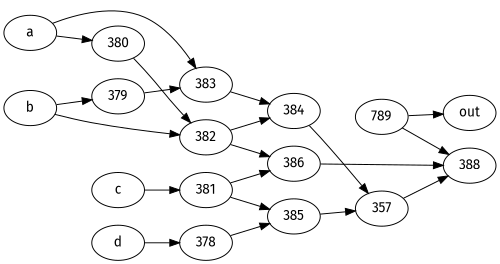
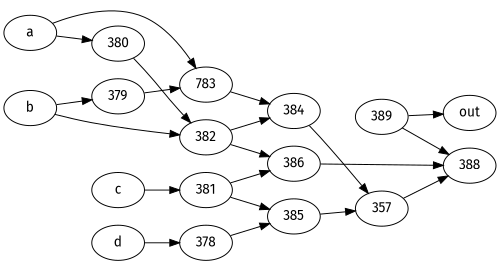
  strict digraph {
    fontname="Fira Sans"
    rankdir=LR
    node [fontname="Fira Sans"]
    edge [fontname="Fira Sans"]
-   389 [label=789]
+   389
    out
    388
    a
    380
-   383
+   383 [label=783]
    382
    384
    386
    n10 [label=357]
    b
    379
    c
    381
    385
    d
    378
    389 -> out
    389 -> 388
    a -> 380
    a -> 383
    380 -> 382
    383 -> 384
    382 -> 384
    382 -> 386
    384 -> n10
    386 -> 388
    n10 -> 388
    b -> 382
    b -> 379
    379 -> 383
    c -> 381
    381 -> 386
    381 -> 385
    385 -> n10
    d -> 378
    378 -> 385
  }
